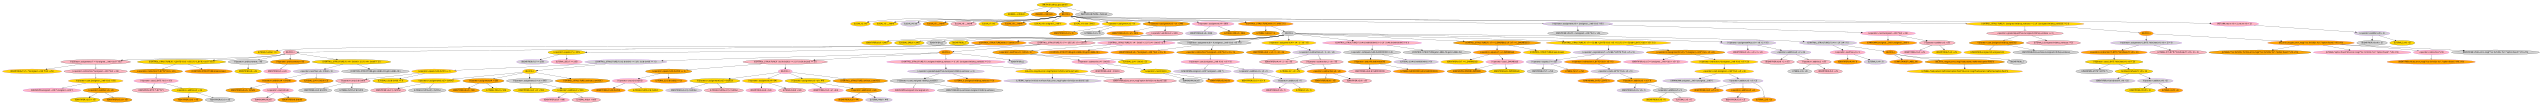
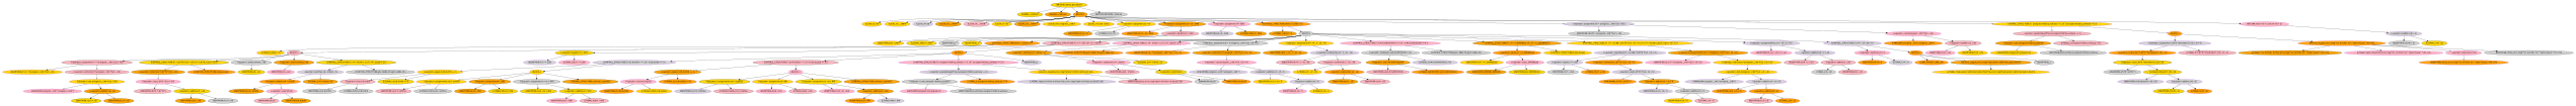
  digraph {
    fontname=Inter
    node [color=purple fillcolor=orange fontname=Inter style=filled]
    edge [arrowhead=vee fontname=Inter]
    n1 [color=black fillcolor=gold label="(METHOD,udhcp_get_option)"]
    n2 [color=black fillcolor=gold label="(PARAM,__int64 a1)"]
    n3 [color=black label="(PARAM,__int64 a2)"]
    n4 [color=black label="(BLOCK,,)"]
    n5 [color=black fillcolor=lightgrey label="(METHOD_RETURN,__fastcall)"]
    n6 [fillcolor=gold label="(LOCAL,v2: int)"]
    n7 [fillcolor=gold label="(LOCAL,v3: __int64)"]
    n8 [fillcolor=lightgrey label="(LOCAL,v4: int)"]
    n9 [color=black label="(LOCAL,v5: __int64)"]
    n10 [color=black fillcolor=lightpink label="(LOCAL,v6: __int64)"]
    n11 [fillcolor=gold label="(LOCAL,v7: int)"]
    n12 [color=black label="(LOCAL,v8: __int64)"]
    n13 [fillcolor=gold label="(LOCAL,v10: unsigned __int8 *)"]
    n14 [fillcolor=gold label="(LOCAL,v11: char [ 516 ])"]
    n15 [fillcolor=gold label="(<operator>.assignment,v2 = 0)"]
    n16 [color=black label="(<operator>.assignment,v3 = a1 + 240)"]
    n17 [fillcolor=lightpink label="(<operator>.assignment,v4 = 388)"]
    n18 [label="(CONTROL_STRUCTURE,while ( 1 ),while ( 1 ))"]
    n19 [fillcolor=lightgrey label="(<operator>.assignment,v10 = (unsigned __int8 *)(v3 + v5))"]
    n20 [fillcolor=gold label="(CONTROL_STRUCTURE,if ( (unsigned int)dhcp_verbose >= 2 ),if ( (unsigned int)dhcp_verbose >= 2 ))"]
    n21 [fillcolor=lightpink label="(RETURN,return v10 + 2;,return v10 + 2;)"]
    n22 [color=black label="(IDENTIFIER,v2,v2 = 0)"]
    n23 [color=black fillcolor=lightgrey label="(LITERAL,0,v2 = 0)"]
    n24 [label="(IDENTIFIER,v3,v3 = a1 + 240)"]
    n25 [color=black fillcolor=lightpink label="(<operator>.addition,a1 + 240)"]
    n26 [fillcolor=lightgrey label="(IDENTIFIER,v4,v4 = 388)"]
    n27 [color=black label="(LITERAL,388,v4 = 388)"]
    n28 [color=black label="(LITERAL,1,while ( 1 ))"]
    n29 [color=black fillcolor=lightgrey label="(BLOCK,,)"]
    n30 [color=black fillcolor=lightgrey label="(IDENTIFIER,v10,v10 = (unsigned __int8 *)(v3 + v5))"]
    n31 [fillcolor=lightpink label="(<operator>.cast,(unsigned __int8 *)(v3 + v5))"]
    n32 [color=black fillcolor=lightpink label="(<operator>.greaterEqualsThan,(unsigned int)dhcp_verbose >= 2)"]
    n33 [label="(BLOCK,,)"]
    n34 [fillcolor=lightgrey label="(<operator>.addition,v10 + 2)"]
    n35 [fillcolor=gold label="(IDENTIFIER,a1,a1 + 240)"]
    n36 [color=black fillcolor=gold label="(LITERAL,240,a1 + 240)"]
    n37 [color=black fillcolor=lightgrey label="(IDENTIFIER,L,)"]
    n38 [color=black fillcolor=gold label="(IDENTIFIER,L,)"]
    n39 [label="(CONTROL_STRUCTURE,while ( 1 ),while ( 1 ))"]
    n40 [color=black fillcolor=lightpink label="(CONTROL_STRUCTURE,if ( v7 == 255 ),if ( v7 == 255 ))"]
    n41 [fillcolor=lightpink label="(CONTROL_STRUCTURE,if ( v4 - (int)v5 < 2 ),if ( v4 - (int)v5 < 2 ))"]
    n42 [color=black fillcolor=lightgrey label="(<operator>.assignment,v8 = *(unsigned __int8 *)(v3 + v5 + 1))"]
    n43 [fillcolor=gold label="(<operator>.assignment,v4 = v4 - 2 - v8 - v5)"]
    n44 [fillcolor=lightpink label="(CONTROL_STRUCTURE,if ( (v4 & 0x80000000) != 0 ),if ( (v4 & 0x80000000) != 0 ))"]
    n45 [color=black label="(CONTROL_STRUCTURE,if ( v7 == (_DWORD)a2 ),if ( v7 == (_DWORD)a2 ))"]
    n46 [fillcolor=gold label="(CONTROL_STRUCTURE,if ( v7 == 52 && *(_BYTE *)(v3 + v5 + 1) ),if ( v7 == 52 && *(_BYTE *)(v3 + v5 + 1) ))"]
    n47 [fillcolor=lightgrey label="(<operator>.assignmentPlus,v3 += v8 + 2 + v5)"]
    n48 [fillcolor=lightgrey label="(CONTROL_STRUCTURE,if ( v4 < 1 ),if ( v4 < 1 ))"]
    n49 [fillcolor=gold label="(LITERAL,1,while ( 1 ))"]
    n50 [color=black fillcolor=lightpink label="(BLOCK,,)"]
    n51 [color=black fillcolor=gold label="(<operator>.equals,v7 == 255)"]
    n52 [label="(BLOCK,,)"]
    n53 [color=black label="(<operator>.lessThan,v4 - (int)v5 < 2)"]
    n54 [label="(CONTROL_STRUCTURE,goto LABEL_19;,goto LABEL_19;)"]
    n55 [label="(IDENTIFIER,v8,v8 = *(unsigned __int8 *)(v3 + v5 + 1))"]
    n56 [color=black label="(<operator>.indirection,*(unsigned __int8 *)(v3 + v5 + 1))"]
    n57 [color=black label="(IDENTIFIER,v4,v4 = v4 - 2 - v8 - v5)"]
    n58 [fillcolor=lightgrey label="(<operator>.subtraction,v4 - 2 - v8 - v5)"]
    n59 [color=black fillcolor=lightgrey label="(<operator>.notEquals,(v4 & 0x80000000) != 0)"]
    n60 [color=black fillcolor=lightgrey label="(CONTROL_STRUCTURE,goto LABEL_19;,goto LABEL_19;)"]
    n61 [label="(<operator>.equals,v7 == (_DWORD)a2)"]
    n62 [fillcolor=gold label="(CONTROL_STRUCTURE,break;,break;)"]
    n63 [fillcolor=lightgrey label="(<operator>.logicalAnd,v7 == 52 && *(_BYTE *)(v3 + v5 + 1))"]
    n64 [color=black label="(<operators>.assignmentOr,v2 |= *(unsigned __int8 *)(v3 + v5 + 2))"]
    n65 [fillcolor=lightpink label="(IDENTIFIER,v3,v3 += v8 + 2 + v5)"]
    n66 [fillcolor=lightgrey label="(<operator>.addition,v8 + 2 + v5)"]
    n67 [fillcolor=lightpink label="(<operator>.lessThan,v4 < 1)"]
    n68 [label="(BLOCK,,)"]
    n69 [color=black fillcolor=lightpink label="(<operator>.assignment,v7 = *(unsigned __int8 *)(v3 + v5))"]
    n70 [color=black fillcolor=gold label="(CONTROL_STRUCTURE,if ( *(_BYTE *)(v3 + v5) ),if ( *(_BYTE *)(v3 + v5) ))"]
    n71 [color=black fillcolor=lightgrey label="(<operator>.preDecrement,--v6)"]
    n72 [color=black label="(<operator>.preIncrement,++v5)"]
    n73 [color=black fillcolor=gold label="(CONTROL_STRUCTURE,if ( v4 + (int)v6 < 2 ),if ( v4 + (int)v6 < 2 ))"]
    n74 [fillcolor=gold label="(IDENTIFIER,v7,v7 = *(unsigned __int8 *)(v3 + v5))"]
    n75 [color=black fillcolor=lightpink label="(<operator>.indirection,*(unsigned __int8 *)(v3 + v5))"]
    n76 [color=black label="(<operator>.indirection,*(_BYTE *)(v3 + v5))"]
    n77 [label="(CONTROL_STRUCTURE,break;,break;)"]
    n78 [color=black fillcolor=gold label="(IDENTIFIER,v6,--v6)"]
    n79 [fillcolor=lightpink label="(IDENTIFIER,v5,++v5)"]
    n80 [fillcolor=lightgrey label="(<operator>.lessThan,v4 + (int)v6 < 2)"]
    n81 [color=black fillcolor=lightgrey label="(CONTROL_STRUCTURE,goto LABEL_19;,goto LABEL_19;)"]
    n82 [fillcolor=gold label="(<operator>.cast,(unsigned __int8 *)(v3 + v5))"]
    n83 [fillcolor=lightpink label="(UNKNOWN,unsigned __int8 *,unsigned __int8 *)"]
    n84 [color=black label="(<operator>.addition,v3 + v5)"]
    n85 [color=black fillcolor=gold label="(IDENTIFIER,v3,v3 + v5)"]
    n86 [color=black label="(IDENTIFIER,v5,v3 + v5)"]
    n87 [fillcolor=lightpink label="(<operator>.cast,(_BYTE *)(v3 + v5))"]
    n88 [color=black fillcolor=lightpink label="(UNKNOWN,_BYTE *,_BYTE *)"]
    n89 [color=black fillcolor=gold label="(<operator>.addition,v3 + v5)"]
    n90 [color=black label="(IDENTIFIER,v3,v3 + v5)"]
    n91 [color=black fillcolor=lightgrey label="(IDENTIFIER,v5,v3 + v5)"]
    n92 [label="(<operator>.addition,v4 + (int)v6)"]
    n93 [color=black label="(LITERAL,2,v4 + (int)v6 < 2)"]
    n94 [color=black label="(IDENTIFIER,v4,v4 + (int)v6)"]
    n95 [fillcolor=lightpink label="(<operator>.cast,(int)v6)"]
    n96 [color=black fillcolor=lightpink label="(UNKNOWN,int,int)"]
    n97 [color=black label="(IDENTIFIER,v6,(int)v6)"]
    n98 [fillcolor=lightgrey label="(IDENTIFIER,v7,v7 == 255)"]
    n99 [fillcolor=lightpink label="(LITERAL,255,v7 == 255)"]
    n100 [fillcolor=lightgrey label="(CONTROL_STRUCTURE,if ( (v2 & 0x101) == 1 ),if ( (v2 & 0x101) == 1 ))"]
    n101 [color=black fillcolor=lightpink label="(CONTROL_STRUCTURE,if ( (v2 & 0x202) == 2 ),if ( (v2 & 0x202) == 2 ))"]
    n102 [fillcolor=lightpink label="(CONTROL_STRUCTURE,if ( (unsigned int)dhcp_verbose >= 3 ),if ( (unsigned int)dhcp_verbose >= 3 ))"]
    n103 [fillcolor=lightgrey label="(IDENTIFIER,L,)"]
    n104 [fillcolor=gold label="(<operator>.equals,(v2 & 0x101) == 1)"]
    n105 [fillcolor=gold label="(BLOCK,,)"]
    n106 [color=black label="(<operator>.equals,(v2 & 0x202) == 2)"]
    n107 [fillcolor=lightpink label="(BLOCK,,)"]
    n108 [fillcolor=lightgrey label="(<operator>.greaterEqualsThan,(unsigned int)dhcp_verbose >= 3)"]
    n109 [fillcolor=gold label="(bb_error_msg,bb_error_msg(\"option 0x%02x not found\", a2))"]
    n110 [color=black fillcolor=lightpink label="(<operator>.and,v2 & 0x101)"]
    n111 [color=black fillcolor=gold label="(LITERAL,1,(v2 & 0x101) == 1)"]
    n112 [fillcolor=gold label="(<operators>.assignmentOr,v2 |= 0x101u)"]
    n113 [color=black label="(<operator>.assignment,v4 = 128)"]
    n114 [color=black fillcolor=lightgrey label="(<operator>.assignment,v3 = a1 + 108)"]
    n115 [color=black label="(CONTROL_STRUCTURE,continue;,continue;)"]
    n116 [color=black fillcolor=lightgrey label="(IDENTIFIER,v2,v2 & 0x101)"]
    n117 [color=black fillcolor=lightgrey label="(LITERAL,0x101,v2 & 0x101)"]
    n118 [color=black fillcolor=lightpink label="(IDENTIFIER,v2,v2 |= 0x101u)"]
    n119 [color=black fillcolor=lightgrey label="(LITERAL,0x101u,v2 |= 0x101u)"]
    n120 [color=black label="(IDENTIFIER,v4,v4 = 128)"]
    n121 [color=black fillcolor=gold label="(LITERAL,128,v4 = 128)"]
    n122 [color=black fillcolor=gold label="(IDENTIFIER,v3,v3 = a1 + 108)"]
    n123 [color=black fillcolor=gold label="(<operator>.addition,a1 + 108)"]
    n124 [fillcolor=lightpink label="(IDENTIFIER,a1,a1 + 108)"]
    n125 [color=black fillcolor=lightpink label="(LITERAL,108,a1 + 108)"]
    n126 [fillcolor=lightpink label="(<operator>.and,v2 & 0x202)"]
    n127 [label="(LITERAL,2,(v2 & 0x202) == 2)"]
    n128 [color=black fillcolor=gold label="(<operators>.assignmentOr,v2 |= 0x202u)"]
    n129 [fillcolor=gold label="(<operator>.assignment,v4 = 64)"]
    n130 [color=black fillcolor=gold label="(<operator>.assignment,v3 = a1 + 44)"]
    n131 [color=black label="(CONTROL_STRUCTURE,continue;,continue;)"]
    n132 [label="(IDENTIFIER,v2,v2 & 0x202)"]
    n133 [fillcolor=gold label="(LITERAL,0x202,v2 & 0x202)"]
    n134 [fillcolor=lightgrey label="(IDENTIFIER,v2,v2 |= 0x202u)"]
    n135 [color=black fillcolor=lightpink label="(LITERAL,0x202u,v2 |= 0x202u)"]
    n136 [fillcolor=lightpink label="(IDENTIFIER,v4,v4 = 64)"]
    n137 [color=black fillcolor=lightpink label="(LITERAL,64,v4 = 64)"]
    n138 [fillcolor=lightpink label="(IDENTIFIER,v3,v3 = a1 + 44)"]
    n139 [color=black label="(<operator>.addition,a1 + 44)"]
    n140 [label="(IDENTIFIER,a1,a1 + 44)"]
    n141 [fillcolor=lightgrey label="(LITERAL,44,a1 + 44)"]
    n142 [color=black fillcolor=lightgrey label="(<operator>.cast,(unsigned int)dhcp_verbose)"]
    n143 [label="(LITERAL,3,(unsigned int)dhcp_verbose >= 3)"]
    n144 [fillcolor=lightgrey label="(LITERAL,\"option 0x%02x not found\",bb_error_msg(\"option 0x%02x not found\", a2))"]
    n145 [color=black fillcolor=lightpink label="(IDENTIFIER,a2,bb_error_msg(\"option 0x%02x not found\", a2))"]
    n146 [fillcolor=lightpink label="(UNKNOWN,unsigned int,unsigned int)"]
    n147 [color=black fillcolor=lightgrey label="(IDENTIFIER,dhcp_verbose,(unsigned int)dhcp_verbose)"]
    n148 [fillcolor=lightpink label="(<operator>.subtraction,v4 - (int)v5)"]
    n149 [color=black fillcolor=gold label="(LITERAL,2,v4 - (int)v5 < 2)"]
    n150 [color=black fillcolor=lightpink label="(IDENTIFIER,v4,v4 - (int)v5)"]
    n151 [color=black fillcolor=gold label="(<operator>.cast,(int)v5)"]
    n152 [color=black fillcolor=lightgrey label="(UNKNOWN,int,int)"]
    n153 [label="(IDENTIFIER,v5,(int)v5)"]
    n154 [fillcolor=lightpink label="(<operator>.cast,(unsigned __int8 *)(v3 + v5 + 1))"]
    n155 [fillcolor=lightgrey label="(UNKNOWN,unsigned __int8 *,unsigned __int8 *)"]
    n156 [fillcolor=lightgrey label="(<operator>.addition,v3 + v5 + 1)"]
    n157 [fillcolor=gold label="(IDENTIFIER,v3,v3 + v5 + 1)"]
    n158 [fillcolor=lightgrey label="(<operator>.addition,v5 + 1)"]
    n159 [fillcolor=lightpink label="(IDENTIFIER,v5,v5 + 1)"]
    n160 [fillcolor=gold label="(LITERAL,1,v5 + 1)"]
    n161 [color=black fillcolor=lightpink label="(IDENTIFIER,v4,v4 - 2 - v8 - v5)"]
    n162 [color=black fillcolor=lightpink label="(<operator>.subtraction,2 - v8 - v5)"]
    n163 [fillcolor=gold label="(LITERAL,2,2 - v8 - v5)"]
    n164 [label="(<operator>.subtraction,v8 - v5)"]
    n165 [color=black label="(IDENTIFIER,v8,v8 - v5)"]
    n166 [color=black fillcolor=lightpink label="(IDENTIFIER,v5,v8 - v5)"]
    n167 [color=black label="(<operator>.and,v4 & 0x80000000)"]
    n168 [fillcolor=lightgrey label="(LITERAL,0,(v4 & 0x80000000) != 0)"]
    n169 [color=black fillcolor=lightpink label="(IDENTIFIER,v4,v4 & 0x80000000)"]
    n170 [label="(LITERAL,0x80000000,v4 & 0x80000000)"]
    n171 [fillcolor=gold label="(IDENTIFIER,v7,v7 == (_DWORD)a2)"]
    n172 [fillcolor=lightpink label="(<operator>.cast,(_DWORD)a2)"]
    n173 [color=black label="(UNKNOWN,_DWORD,_DWORD)"]
    n174 [color=black fillcolor=gold label="(IDENTIFIER,a2,(_DWORD)a2)"]
    n175 [fillcolor=lightgrey label="(<operator>.equals,v7 == 52)"]
    n176 [label="(<operator>.indirection,*(_BYTE *)(v3 + v5 + 1))"]
    n177 [fillcolor=lightpink label="(IDENTIFIER,v2,v2 |= *(unsigned __int8 *)(v3 + v5 + 2))"]
    n178 [fillcolor=gold label="(<operator>.indirection,*(unsigned __int8 *)(v3 + v5 + 2))"]
    n179 [color=black fillcolor=lightgrey label="(IDENTIFIER,v7,v7 == 52)"]
    n180 [label="(LITERAL,52,v7 == 52)"]
    n181 [fillcolor=lightgrey label="(<operator>.cast,(_BYTE *)(v3 + v5 + 1))"]
    n182 [label="(UNKNOWN,_BYTE *,_BYTE *)"]
    n183 [color=black label="(<operator>.addition,v3 + v5 + 1)"]
    n184 [fillcolor=lightgrey label="(IDENTIFIER,v3,v3 + v5 + 1)"]
    n185 [color=black fillcolor=lightgrey label="(<operator>.addition,v5 + 1)"]
    n186 [fillcolor=gold label="(IDENTIFIER,v5,v5 + 1)"]
    n187 [color=black fillcolor=lightpink label="(LITERAL,1,v5 + 1)"]
    n188 [fillcolor=gold label="(<operator>.cast,(unsigned __int8 *)(v3 + v5 + 2))"]
    n189 [fillcolor=lightgrey label="(UNKNOWN,unsigned __int8 *,unsigned __int8 *)"]
    n190 [fillcolor=lightgrey label="(<operator>.addition,v3 + v5 + 2)"]
    n191 [label="(IDENTIFIER,v3,v3 + v5 + 2)"]
    n192 [label="(<operator>.addition,v5 + 2)"]
    n193 [color=black fillcolor=lightpink label="(IDENTIFIER,v5,v5 + 2)"]
    n194 [label="(LITERAL,2,v5 + 2)"]
    n195 [color=black fillcolor=lightpink label="(IDENTIFIER,v8,v8 + 2 + v5)"]
    n196 [color=black fillcolor=lightpink label="(<operator>.addition,2 + v5)"]
    n197 [color=black fillcolor=lightgrey label="(LITERAL,2,2 + v5)"]
    n198 [color=black fillcolor=lightpink label="(IDENTIFIER,v5,2 + v5)"]
    n199 [label="(IDENTIFIER,v4,v4 < 1)"]
    n200 [fillcolor=lightgrey label="(LITERAL,1,v4 < 1)"]
    n201 [label="(JUMP_TARGET,LABEL_19)"]
    n202 [color=black label="(bb_error_msg,bb_error_msg(\"bad packet, malformed option field\"))"]
    n203 [color=black fillcolor=lightgrey label="(IDENTIFIER,L,)"]
    n204 [fillcolor=gold label="(LITERAL,\"bad packet, malformed option field\",bb_error_msg(\"bad packet, malformed option field\"))"]
    n205 [label="(UNKNOWN,unsigned __int8 *,unsigned __int8 *)"]
    n206 [color=black fillcolor=lightpink label="(<operator>.addition,v3 + v5)"]
    n207 [fillcolor=lightpink label="(IDENTIFIER,v3,v3 + v5)"]
    n208 [fillcolor=gold label="(IDENTIFIER,v5,v3 + v5)"]
    n209 [color=black label="(<operator>.cast,(unsigned int)dhcp_verbose)"]
    n210 [color=black fillcolor=lightpink label="(LITERAL,2,(unsigned int)dhcp_verbose >= 2)"]
    n211 [fillcolor=lightgrey label="(<operator>.assignment,*(_BYTE *)bin2hex(v11, v10 + 2) = 0)"]
    n212 [label="(bb_error_msg,bb_error_msg(\"%s: 0x%02x %s\", \"option found\", *v10, v11))"]
    n213 [fillcolor=gold label="(UNKNOWN,unsigned int,unsigned int)"]
    n214 [color=black fillcolor=lightgrey label="(IDENTIFIER,dhcp_verbose,(unsigned int)dhcp_verbose)"]
    n215 [label="(<operator>.indirection,*(_BYTE *)bin2hex(v11, v10 + 2))"]
    n216 [color=black fillcolor=lightpink label="(LITERAL,0,*(_BYTE *)bin2hex(v11, v10 + 2) = 0)"]
    n217 [color=black label="(LITERAL,\"%s: 0x%02x %s\",bb_error_msg(\"%s: 0x%02x %s\", \"option found\", *v10, v11))"]
    n218 [fillcolor=lightpink label="(LITERAL,\"option found\",bb_error_msg(\"%s: 0x%02x %s\", \"option found\", *v10, v11))"]
    n219 [fillcolor=lightpink label="(<operator>.indirection,*v10)"]
    n220 [color=black fillcolor=lightgrey label="(IDENTIFIER,v11,bb_error_msg(\"%s: 0x%02x %s\", \"option found\", *v10, v11))"]
    n221 [color=black fillcolor=gold label="(<operator>.cast,(_BYTE *)bin2hex(v11, v10 + 2))"]
    n222 [color=black fillcolor=lightgrey label="(UNKNOWN,_BYTE *,_BYTE *)"]
    n223 [color=black fillcolor=gold label="(bin2hex,bin2hex(v11, v10 + 2))"]
    n224 [fillcolor=lightgrey label="(IDENTIFIER,v11,bin2hex(v11, v10 + 2))"]
    n225 [fillcolor=lightgrey label="(<operator>.addition,v10 + 2)"]
    n226 [color=black fillcolor=gold label="(IDENTIFIER,v10,v10 + 2)"]
    n227 [label="(LITERAL,2,v10 + 2)"]
    n228 [label="(IDENTIFIER,v10,bb_error_msg(\"%s: 0x%02x %s\", \"option found\", *v10, v11))"]
    n229 [color=black fillcolor=lightgrey label="(IDENTIFIER,v10,v10 + 2)"]
    n230 [color=black fillcolor=gold label="(LITERAL,2,v10 + 2)"]
    n1 -> n2 [arrowhead=onormal]
    n1 -> n3 [arrowhead=diamond]
    n1 -> n4 [arrowhead=diamond]
    n1 -> n5 [arrowhead=diamond]
    n4 -> n6 [arrowhead=diamond]
    n4 -> n7
    n4 -> n8 [arrowhead=diamond]
    n4 -> n9
    n4 -> n10 [arrowhead=onormal]
    n4 -> n11 [arrowhead=onormal]
    n4 -> n12
    n4 -> n13 [arrowhead=onormal]
    n4 -> n14
    n4 -> n15
    n4 -> n16 [arrowhead=diamond]
    n4 -> n17
    n4 -> n18 [arrowhead=diamond]
    n4 -> n19 [arrowhead=onormal]
    n4 -> n20 [arrowhead=onormal]
    n4 -> n21 [arrowhead=diamond]
    n15 -> n22 [arrowhead=onormal]
    n15 -> n23
    n16 -> n24
    n16 -> n25 [arrowhead=diamond]
    n17 -> n26 [arrowhead=onormal]
    n17 -> n27 [arrowhead=diamond]
    n18 -> n28
    n18 -> n29
    n19 -> n30 [arrowhead=diamond]
    n19 -> n31 [arrowhead=diamond]
    n20 -> n32 [arrowhead=onormal]
    n20 -> n33 [arrowhead=onormal]
    n21 -> n34
    n25 -> n35
    n25 -> n36 [arrowhead=onormal]
    n29 -> n37 [arrowhead=onormal]
    n29 -> n38 [arrowhead=onormal]
    n29 -> n39 [arrowhead=diamond]
    n29 -> n40
    n29 -> n41 [arrowhead=diamond]
    n29 -> n42
    n29 -> n43 [arrowhead=diamond]
    n29 -> n44 [arrowhead=diamond]
    n29 -> n45
    n29 -> n46
    n29 -> n47 [arrowhead=diamond]
    n29 -> n48
    n31 -> n205
    n31 -> n206 [arrowhead=diamond]
    n32 -> n209 [arrowhead=onormal]
    n32 -> n210
    n33 -> n211
    n33 -> n212 [arrowhead=diamond]
    n34 -> n229 [arrowhead=diamond]
    n34 -> n230
    n39 -> n49
    n39 -> n50 [arrowhead=diamond]
    n40 -> n51 [arrowhead=diamond]
    n40 -> n52
    n41 -> n53 [arrowhead=onormal]
    n41 -> n54
    n42 -> n55 [arrowhead=onormal]
    n42 -> n56 [arrowhead=diamond]
    n43 -> n57 [arrowhead=onormal]
    n43 -> n58 [arrowhead=diamond]
    n44 -> n59
    n44 -> n60
    n45 -> n61
    n45 -> n62 [arrowhead=diamond]
    n46 -> n63 [arrowhead=diamond]
    n46 -> n64
    n47 -> n65 [arrowhead=diamond]
    n47 -> n66
    n48 -> n67 [arrowhead=diamond]
    n48 -> n68
    n50 -> n69
    n50 -> n70
    n50 -> n71 [arrowhead=onormal]
    n50 -> n72
    n50 -> n73
    n51 -> n98
    n51 -> n99
    n52 -> n100
    n52 -> n101 [arrowhead=diamond]
    n52 -> n102 [arrowhead=onormal]
    n52 -> n103 [arrowhead=diamond]
    n53 -> n148
    n53 -> n149 [arrowhead=onormal]
    n56 -> n154 [arrowhead=onormal]
    n58 -> n161 [arrowhead=onormal]
    n58 -> n162 [arrowhead=onormal]
    n59 -> n167 [arrowhead=diamond]
    n59 -> n168 [arrowhead=onormal]
    n61 -> n171 [arrowhead=diamond]
    n61 -> n172 [arrowhead=diamond]
    n63 -> n175 [arrowhead=diamond]
    n63 -> n176 [arrowhead=onormal]
    n64 -> n177 [arrowhead=diamond]
    n64 -> n178
    n66 -> n195
    n66 -> n196 [arrowhead=onormal]
    n67 -> n199
    n67 -> n200 [arrowhead=diamond]
    n68 -> n201 [arrowhead=diamond]
    n68 -> n202 [arrowhead=onormal]
    n68 -> n203 [arrowhead=onormal]
    n69 -> n74
    n69 -> n75 [arrowhead=onormal]
    n70 -> n76 [arrowhead=onormal]
    n70 -> n77
    n71 -> n78
    n72 -> n79 [arrowhead=onormal]
    n73 -> n80
    n73 -> n81 [arrowhead=diamond]
    n75 -> n82 [arrowhead=onormal]
    n76 -> n87 [arrowhead=onormal]
    n80 -> n92 [arrowhead=onormal]
    n80 -> n93 [arrowhead=onormal]
    n82 -> n83 [arrowhead=onormal]
    n82 -> n84 [arrowhead=diamond]
    n84 -> n85 [arrowhead=diamond]
    n84 -> n86 [arrowhead=onormal]
    n87 -> n88
    n87 -> n89 [arrowhead=onormal]
    n89 -> n90
    n89 -> n91 [arrowhead=onormal]
    n92 -> n94 [arrowhead=diamond]
    n92 -> n95 [arrowhead=onormal]
    n95 -> n96
    n95 -> n97
    n100 -> n104 [arrowhead=onormal]
    n100 -> n105 [arrowhead=diamond]
    n101 -> n106 [arrowhead=onormal]
    n101 -> n107 [arrowhead=diamond]
    n102 -> n108 [arrowhead=diamond]
    n102 -> n109 [arrowhead=onormal]
    n104 -> n110
    n104 -> n111
    n105 -> n112 [arrowhead=onormal]
    n105 -> n113 [arrowhead=onormal]
    n105 -> n114 [arrowhead=diamond]
    n105 -> n115 [arrowhead=diamond]
    n106 -> n126 [arrowhead=diamond]
    n106 -> n127 [arrowhead=diamond]
    n107 -> n128 [arrowhead=diamond]
    n107 -> n129 [arrowhead=onormal]
    n107 -> n130
    n107 -> n131 [arrowhead=onormal]
    n108 -> n142 [arrowhead=diamond]
    n108 -> n143 [arrowhead=diamond]
    n109 -> n144 [arrowhead=diamond]
    n109 -> n145 [arrowhead=diamond]
    n110 -> n116 [arrowhead=onormal]
    n110 -> n117
    n112 -> n118 [arrowhead=diamond]
    n112 -> n119 [arrowhead=onormal]
    n113 -> n120
    n113 -> n121 [arrowhead=diamond]
    n114 -> n122
    n114 -> n123 [arrowhead=diamond]
    n123 -> n124
    n123 -> n125 [arrowhead=onormal]
    n126 -> n132 [arrowhead=diamond]
    n126 -> n133 [arrowhead=onormal]
    n128 -> n134 [arrowhead=onormal]
    n128 -> n135 [arrowhead=diamond]
    n129 -> n136 [arrowhead=diamond]
    n129 -> n137
    n130 -> n138
    n130 -> n139 [arrowhead=diamond]
    n139 -> n140 [arrowhead=diamond]
    n139 -> n141 [arrowhead=diamond]
    n142 -> n146 [arrowhead=onormal]
    n142 -> n147 [arrowhead=onormal]
    n148 -> n150 [arrowhead=diamond]
    n148 -> n151 [arrowhead=diamond]
    n151 -> n152 [arrowhead=diamond]
    n151 -> n153 [arrowhead=diamond]
    n154 -> n155 [arrowhead=onormal]
    n154 -> n156 [arrowhead=onormal]
    n156 -> n157 [arrowhead=onormal]
    n156 -> n158
    n158 -> n159
    n158 -> n160 [arrowhead=onormal]
    n162 -> n163 [arrowhead=diamond]
    n162 -> n164
    n164 -> n165 [arrowhead=onormal]
    n164 -> n166 [arrowhead=diamond]
    n167 -> n169 [arrowhead=diamond]
    n167 -> n170
    n172 -> n173 [arrowhead=diamond]
    n172 -> n174
    n175 -> n179 [arrowhead=diamond]
    n175 -> n180 [arrowhead=onormal]
    n176 -> n181
    n178 -> n188 [arrowhead=diamond]
    n181 -> n182 [arrowhead=onormal]
    n181 -> n183
    n183 -> n184
    n183 -> n185 [arrowhead=onormal]
    n185 -> n186 [arrowhead=onormal]
    n185 -> n187 [arrowhead=onormal]
    n188 -> n189 [arrowhead=diamond]
    n188 -> n190
    n190 -> n191 [arrowhead=diamond]
    n190 -> n192 [arrowhead=onormal]
    n192 -> n193 [arrowhead=diamond]
-   n190 -> n194 [arrowhead=onormal]
+   n192 -> n194 [arrowhead=onormal]
    n196 -> n197
    n196 -> n198
    n202 -> n204 [arrowhead=diamond]
    n206 -> n207 [arrowhead=onormal]
    n206 -> n208
    n209 -> n213 [arrowhead=onormal]
    n209 -> n214
    n211 -> n215
    n211 -> n216
    n212 -> n217
    n212 -> n218
    n212 -> n219 [arrowhead=onormal]
    n212 -> n220 [arrowhead=diamond]
    n215 -> n221
    n219 -> n228 [arrowhead=onormal]
    n221 -> n222
    n221 -> n223
    n223 -> n224
    n223 -> n225 [arrowhead=diamond]
    n225 -> n226
    n225 -> n227 [arrowhead=diamond]
  }
